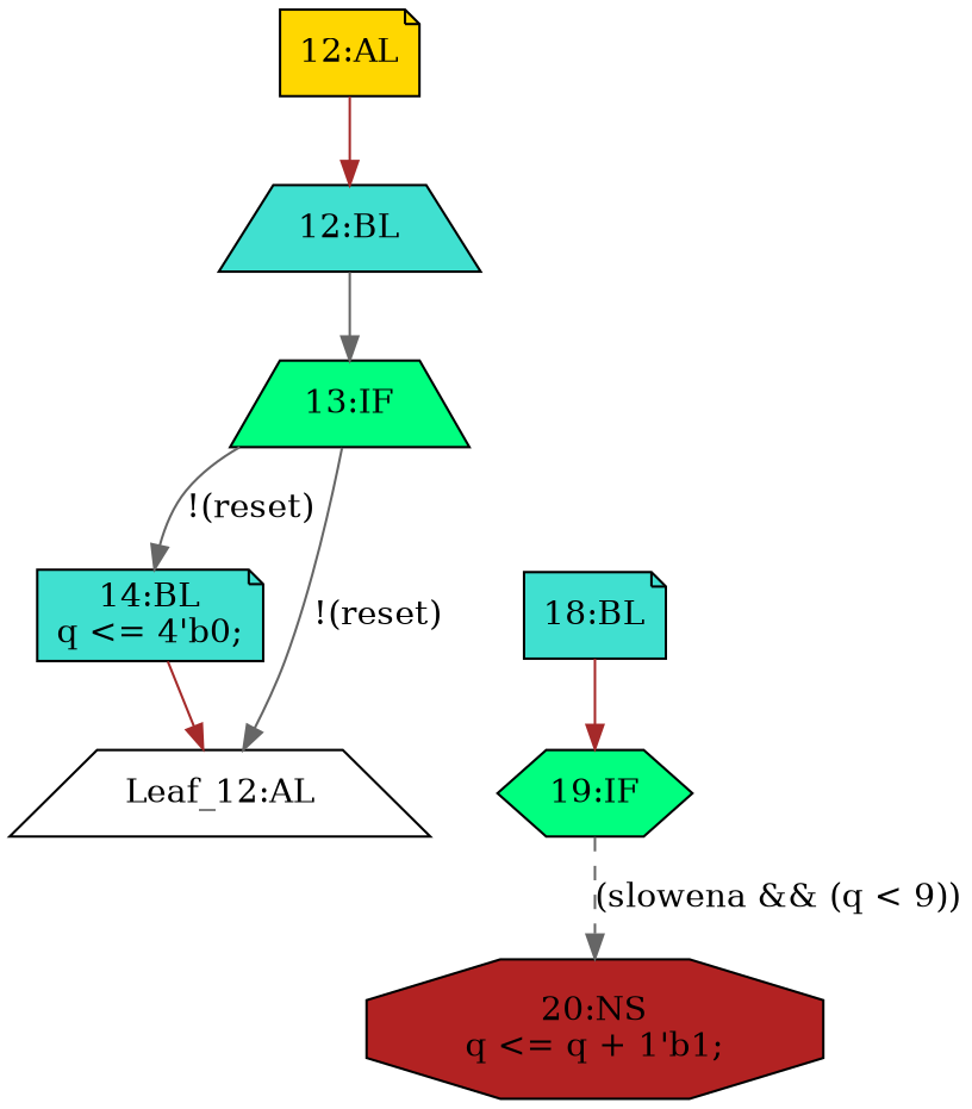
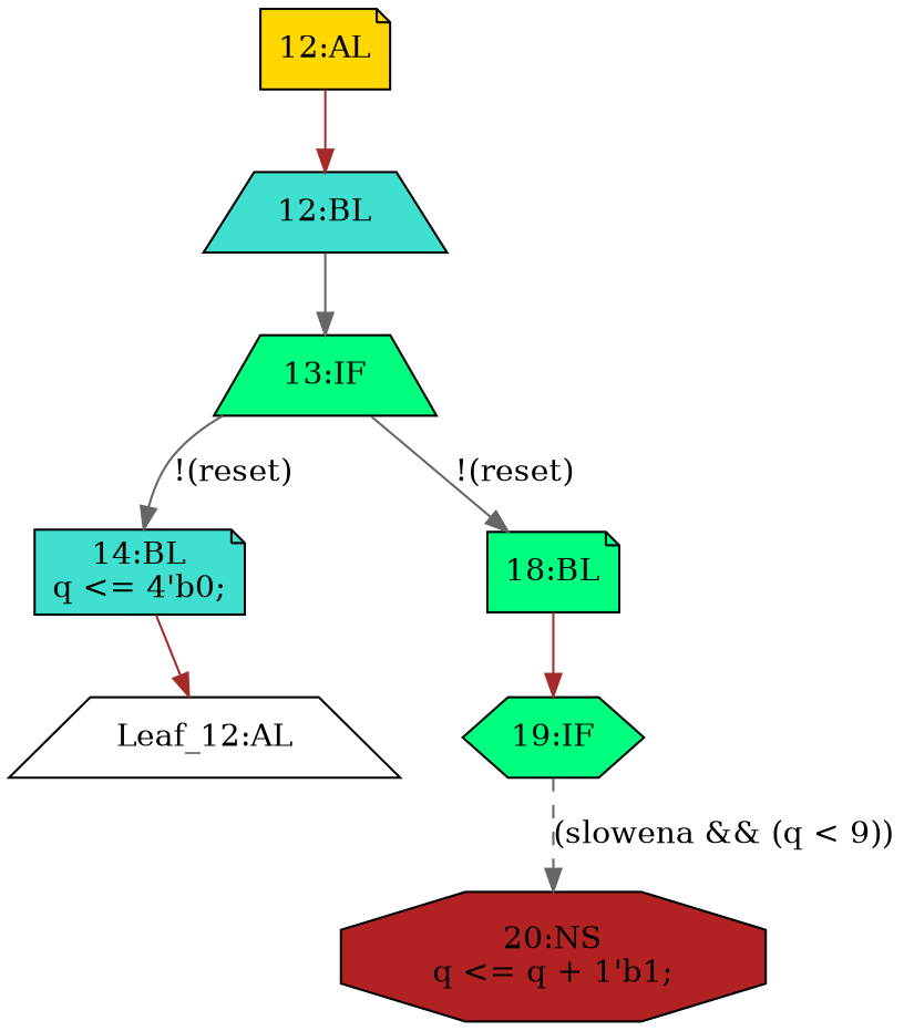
  strict digraph {
    fontname="DejaVu Serif"
    node [fillcolor=turquoise fontname="DejaVu Serif" shape=note statements="[]" style=filled typ=Block]
    edge [color=gray40 cond="[]" fontname="DejaVu Serif" lineno=None style=solid]
    n1 [ast="<pyverilog.vparser.ast.Block object at 0x7f221fef88d0>" label="14:BL\nq <= 4'b0;" statements="[<pyverilog.vparser.ast.NonblockingSubstitution object at 0x7f221fef8690>]"]
    n2 [def_var="['q']" label="Leaf_12:AL" shape=trapezium fillcolor="" statements="" style="" typ=""]
    n3 [ast="<pyverilog.vparser.ast.IfStatement object at 0x7f221fef8910>" fillcolor=springgreen label="19:IF" shape=hexagon typ=IfStatement]
    n4 [ast="<pyverilog.vparser.ast.NonblockingSubstitution object at 0x7f221fef89d0>" fillcolor=firebrick label="20:NS\nq <= q + 1'b1;" shape=octagon statements="[<pyverilog.vparser.ast.NonblockingSubstitution object at 0x7f221fef89d0>]" typ=NonblockingSubstitution]
-   n5 [ast="<pyverilog.vparser.ast.Block object at 0x7f221fef8cd0>" label="18:BL"]
+   n5 [ast="<pyverilog.vparser.ast.Block object at 0x7f221fef8cd0>" fillcolor=springgreen label="18:BL"]
    n6 [ast="<pyverilog.vparser.ast.Block object at 0x7f221fef8d10>" label="12:BL" shape=trapezium]
    n7 [ast="<pyverilog.vparser.ast.IfStatement object at 0x7f221fef8d50>" fillcolor=springgreen label="13:IF" shape=trapezium typ=IfStatement]
    n8 [ast="<pyverilog.vparser.ast.Always object at 0x7f221fef8e50>" clk_sens=True fillcolor=gold label="12:AL" sens="['clk']" typ=Always use_var="['reset', 'q', 'slowena']"]
    n1 -> n2 [color=brown]
    n3 -> n4 [cond="['slowena', 'q']" label="(slowena && (q < 9))" lineno=19 style=dashed]
    n5 -> n3 [color=brown]
    n6 -> n7
    n7 -> n1 [cond="['reset']" label="!(reset)" lineno=13]
-   n7 -> n2 [cond="['reset']" label="!(reset)" lineno=13]
+   n7 -> n5 [cond="['reset']" label="!(reset)" lineno=13]
    n8 -> n6 [color=brown]
  }
